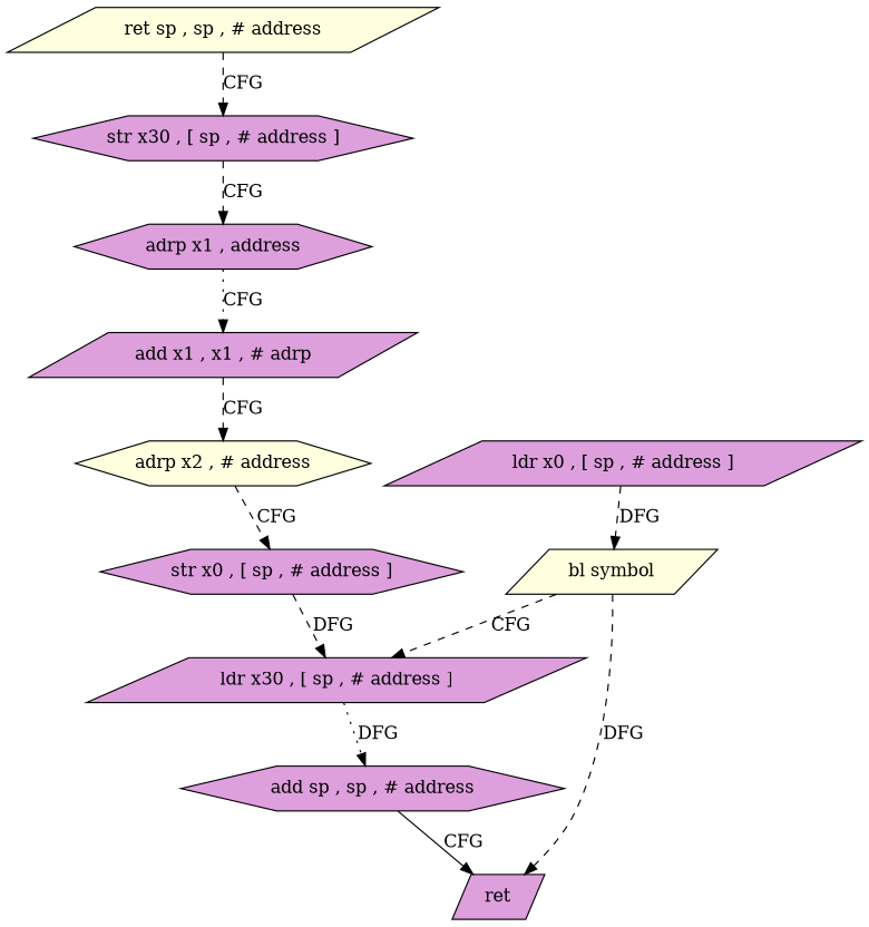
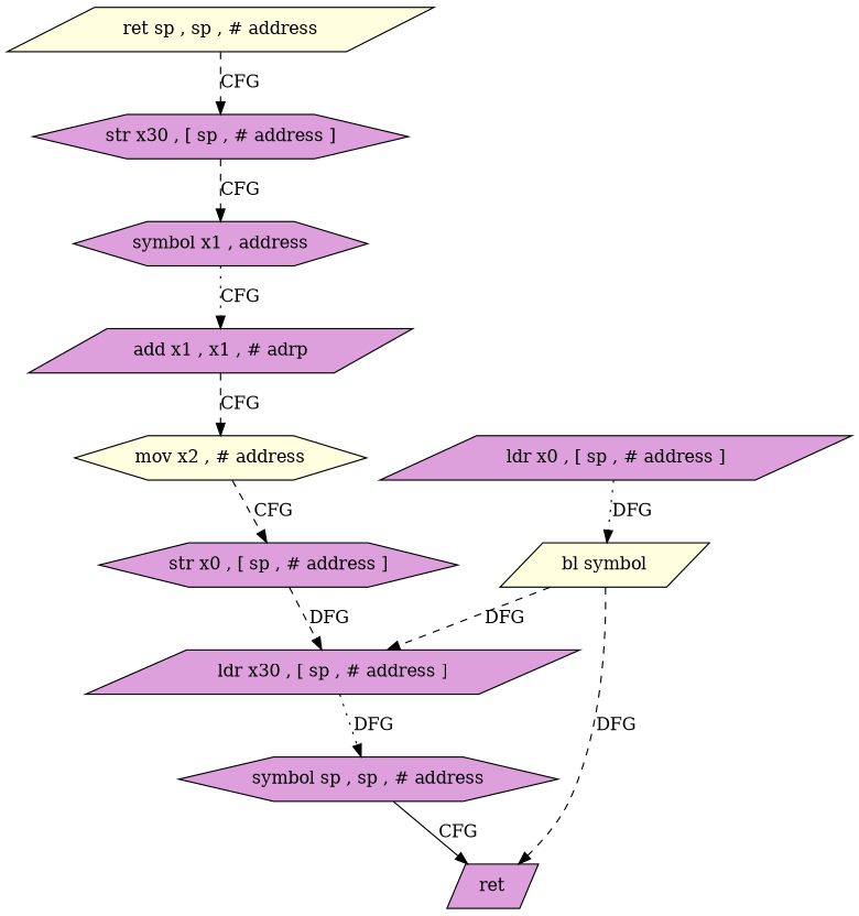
  digraph {
    node [fillcolor=plum shape=parallelogram style=filled]
    edge [style=dashed]
    n1 [fillcolor=lightyellow label="ret sp , sp , # address"]
    n2 [label="str x30 , [ sp , # address ]" shape=hexagon]
-   n3 [label="adrp x1 , address" shape=hexagon]
+   n3 [label="symbol x1 , address" shape=hexagon]
    n4 [label="add x1 , x1 , # adrp"]
-   n5 [fillcolor=lightyellow label="adrp x2 , # address" shape=hexagon]
+   n5 [fillcolor=lightyellow label="mov x2 , # address" shape=hexagon]
    n6 [label="str x0 , [ sp , # address ]" shape=hexagon]
    n7 [label="ldr x30 , [ sp , # address ]"]
    n8 [label="ldr x0 , [ sp , # address ]"]
    n9 [fillcolor=lightyellow label="bl symbol"]
    n10 [label=ret]
-   n11 [label="add sp , sp , # address" shape=hexagon]
+   n11 [label="symbol sp , sp , # address" shape=hexagon]
    n1 -> n2 [label=CFG]
    n2 -> n3 [label=CFG]
    n3 -> n4 [label=CFG style=dotted]
    n4 -> n5 [label=CFG]
    n5 -> n6 [label=CFG]
    n6 -> n7 [label=DFG]
    n7 -> n11 [label=DFG style=dotted]
-   n8 -> n9 [label=DFG]
-   n9 -> n7 [label=CFG]
+   n8 -> n9 [label=DFG style=dotted]
+   n9 -> n7 [label=DFG]
    n9 -> n10 [label=DFG]
    n11 -> n10 [label=CFG style=solid]
  }
